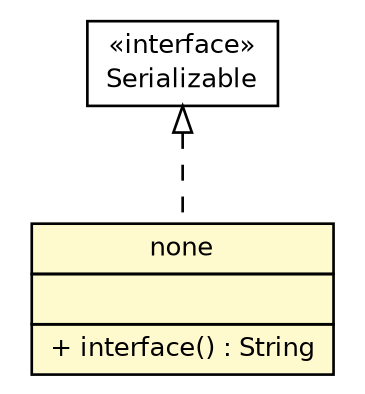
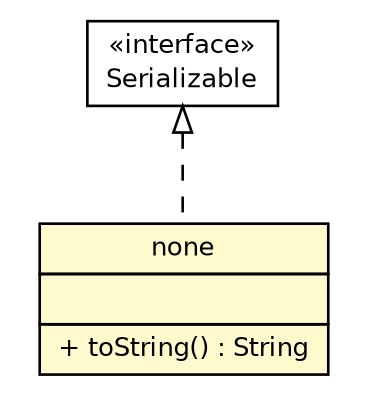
  digraph {
    nodesep=0.25
    ranksep=0.5
    node [fontcolor=black fontname=Helvetica fontsize=10.0 shape=plaintext]
-   n1 [label=<<table title="sorcer.service.Context.none" border="0" cellborder="1" cellspacing="0" cellpadding="2" port="p" bgcolor="lemonChiffon" href="./Context.none.html"> 		<tr><td><table border="0" cellspacing="0" cellpadding="1"> <tr><td align="center" balign="center"> none </td></tr> 		</table></td></tr> 		<tr><td><table border="0" cellspacing="0" cellpadding="1"> <tr><td align="left" balign="left">  </td></tr> 		</table></td></tr> 		<tr><td><table border="0" cellspacing="0" cellpadding="1"> <tr><td align="left" balign="left"> + interface() : String </td></tr> 		</table></td></tr> 		</table>>]
+   n1 [label=<<table title="sorcer.service.Context.none" border="0" cellborder="1" cellspacing="0" cellpadding="2" port="p" bgcolor="lemonChiffon" href="./Context.none.html"> 		<tr><td><table border="0" cellspacing="0" cellpadding="1"> <tr><td align="center" balign="center"> none </td></tr> 		</table></td></tr> 		<tr><td><table border="0" cellspacing="0" cellpadding="1"> <tr><td align="left" balign="left">  </td></tr> 		</table></td></tr> 		<tr><td><table border="0" cellspacing="0" cellpadding="1"> <tr><td align="left" balign="left"> + toString() : String </td></tr> 		</table></td></tr> 		</table>>]
    n2 [label=<<table title="java.io.Serializable" border="0" cellborder="1" cellspacing="0" cellpadding="2" port="p" href="http://docs.oracle.com/javase/7/docs/api/java/io/Serializable.html"> 		<tr><td><table border="0" cellspacing="0" cellpadding="1"> <tr><td align="center" balign="center"> &#171;interface&#187; </td></tr> <tr><td align="center" balign="center"> Serializable </td></tr> 		</table></td></tr> 		</table>>]
    n2 -> n1 [arrowtail=empty dir=back fontname=Helvetica fontsize=10 headport=p labelfontname=Helvetica labelfontsize=10 style=dashed tailport=p]
  }
